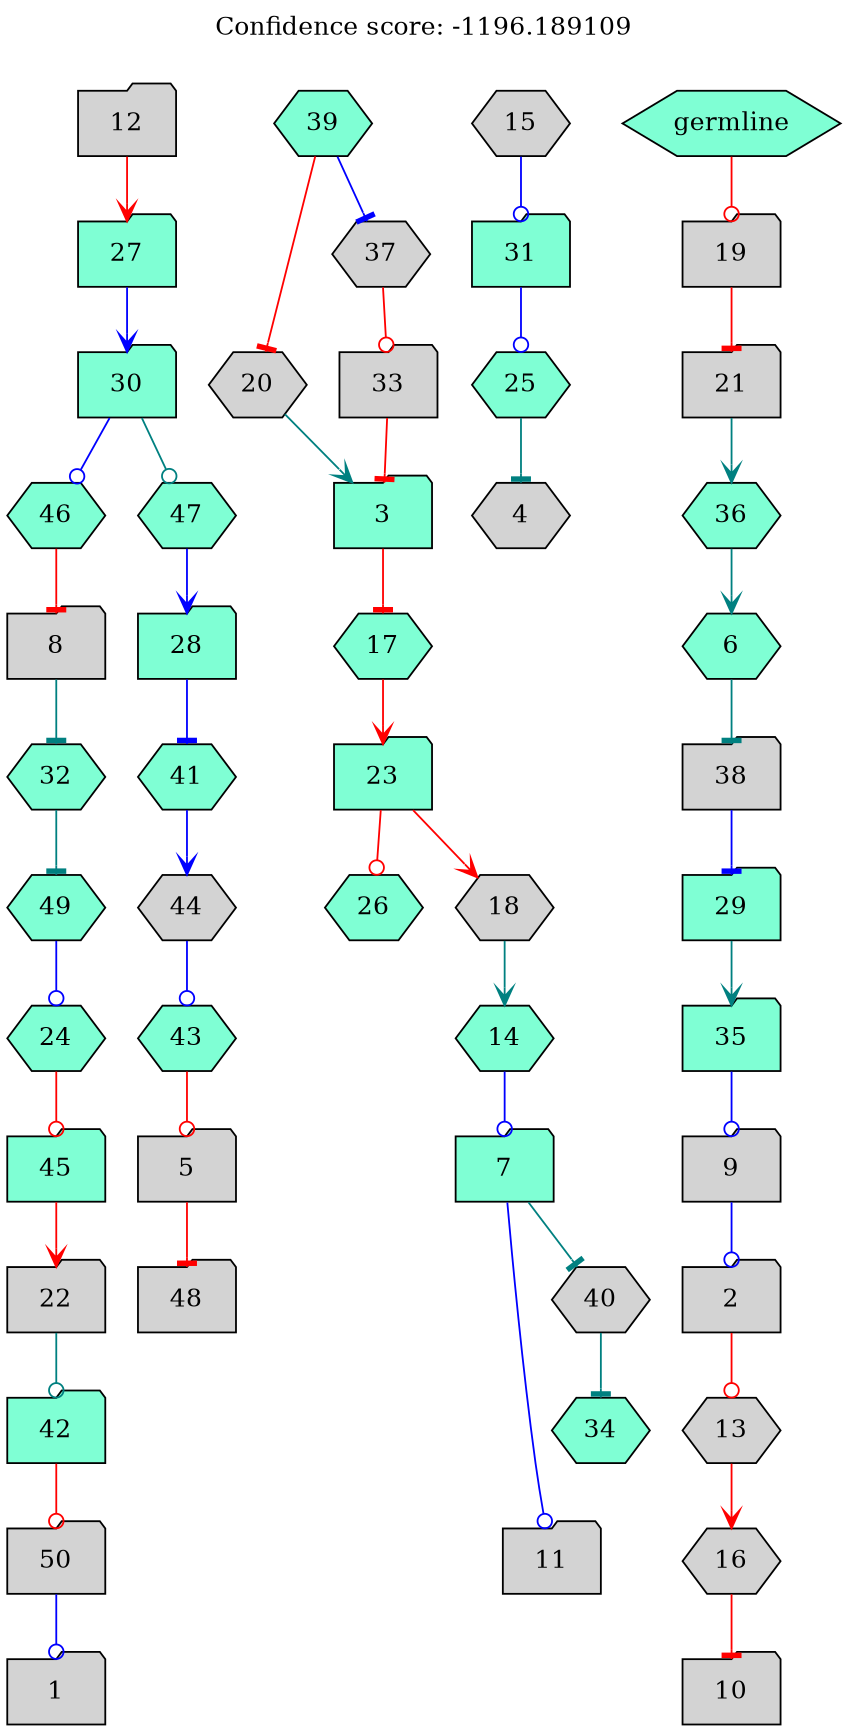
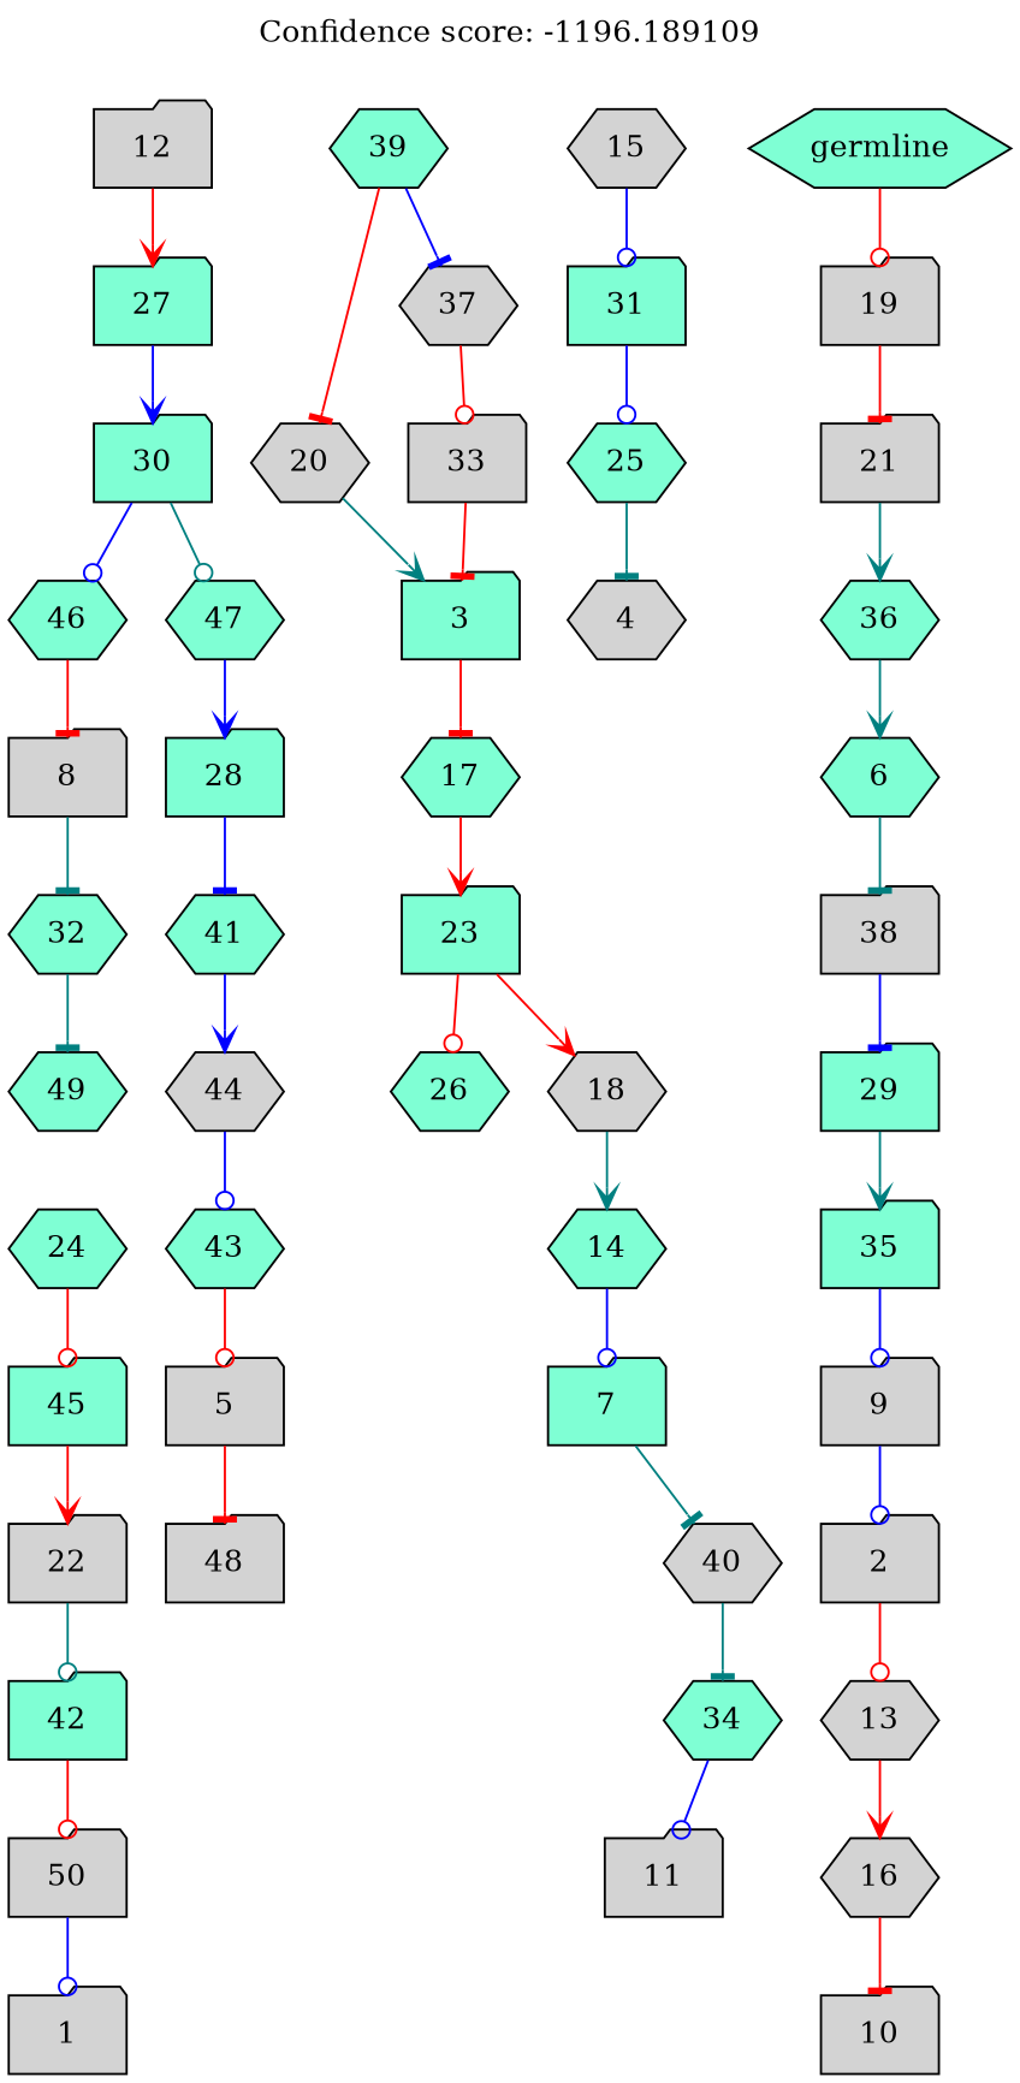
  digraph {
    label="Confidence score: -1196.189109"
    labelloc=t
    node [fillcolor=aquamarine shape=folder style=filled]
    edge [arrowhead=odot color=red]
    n1 [fillcolor=lightgrey label=50]
    n2 [fillcolor=lightgrey label=1]
    n3 [label=42]
    n4 [fillcolor=lightgrey label=22]
    n5 [label=45]
    n6 [label=24 shape=hexagon]
    n7 [label=49 shape=hexagon]
    n8 [label=32 shape=hexagon]
    n9 [fillcolor=lightgrey label=8]
    n10 [label=46 shape=hexagon]
    n11 [fillcolor=lightgrey label=5]
    n12 [fillcolor=lightgrey label=48]
    n13 [label=43 shape=hexagon]
    n14 [fillcolor=lightgrey label=44 shape=hexagon]
    n15 [label=41 shape=hexagon]
    n16 [label=28]
    n17 [label=47 shape=hexagon]
    n18 [label=30]
    n19 [label=27]
    n20 [fillcolor=lightgrey label=12]
    n21 [fillcolor=lightgrey label=20 shape=hexagon]
    n22 [label=3]
    n23 [label=25 shape=hexagon]
    n24 [fillcolor=lightgrey label=4 shape=hexagon]
    n25 [label=31]
    n26 [fillcolor=lightgrey label=15 shape=hexagon]
    n27 [label=26 shape=hexagon]
    n28 [label=34 shape=hexagon]
    n29 [fillcolor=lightgrey label=11]
    n30 [fillcolor=lightgrey label=40 shape=hexagon]
    n31 [label=7]
    n32 [label=14 shape=hexagon]
    n33 [fillcolor=lightgrey label=18 shape=hexagon]
    n34 [label=23]
    n35 [label=17 shape=hexagon]
    n36 [fillcolor=lightgrey label=33]
    n37 [fillcolor=lightgrey label=37 shape=hexagon]
    n38 [label=39 shape=hexagon]
    n39 [fillcolor=lightgrey label=10]
    n40 [fillcolor=lightgrey label=16 shape=hexagon]
    n41 [fillcolor=lightgrey label=13 shape=hexagon]
    n42 [fillcolor=lightgrey label=2]
    n43 [fillcolor=lightgrey label=9]
    n44 [label=35]
    n45 [label=29]
    n46 [fillcolor=lightgrey label=38]
    n47 [label=6 shape=hexagon]
    n48 [label=36 shape=hexagon]
    n49 [fillcolor=lightgrey label=21]
    n50 [fillcolor=lightgrey label=19]
    n51 [label=germline shape=hexagon]
    n1 -> n2 [color=blue]
    n3 -> n1
    n4 -> n3 [color=teal]
    n5 -> n4 [arrowhead=vee]
    n6 -> n5
-   n7 -> n6 [color=blue]
    n8 -> n7 [arrowhead=tee color=teal]
    n9 -> n8 [arrowhead=tee color=teal]
    n10 -> n9 [arrowhead=tee]
    n11 -> n12 [arrowhead=tee]
    n13 -> n11
    n14 -> n13 [color=blue]
    n15 -> n14 [arrowhead=vee color=blue]
    n16 -> n15 [arrowhead=tee color=blue]
    n17 -> n16 [arrowhead=vee color=blue]
    n18 -> n10 [color=blue]
    n18 -> n17 [color=teal]
    n19 -> n18 [arrowhead=vee color=blue]
    n20 -> n19 [arrowhead=vee]
    n21 -> n22 [arrowhead=vee color=teal]
    n22 -> n35 [arrowhead=tee]
    n23 -> n24 [arrowhead=tee color=teal]
    n25 -> n23 [color=blue]
    n26 -> n25 [color=blue]
-   n31 -> n29 [color=blue]
+   n28 -> n29 [color=blue]
    n30 -> n28 [arrowhead=tee color=teal]
    n31 -> n30 [arrowhead=tee color=teal]
    n32 -> n31 [color=blue]
    n33 -> n32 [arrowhead=vee color=teal]
    n34 -> n27
    n34 -> n33 [arrowhead=vee]
    n35 -> n34 [arrowhead=vee]
    n36 -> n22 [arrowhead=tee]
    n37 -> n36
    n38 -> n21 [arrowhead=tee]
    n38 -> n37 [arrowhead=tee color=blue]
    n40 -> n39 [arrowhead=tee]
    n41 -> n40 [arrowhead=vee]
    n42 -> n41
    n43 -> n42 [color=blue]
    n44 -> n43 [color=blue]
    n45 -> n44 [arrowhead=vee color=teal]
    n46 -> n45 [arrowhead=tee color=blue]
    n47 -> n46 [arrowhead=tee color=teal]
    n48 -> n47 [arrowhead=vee color=teal]
    n49 -> n48 [arrowhead=vee color=teal]
    n50 -> n49 [arrowhead=tee]
    n51 -> n50
  }
